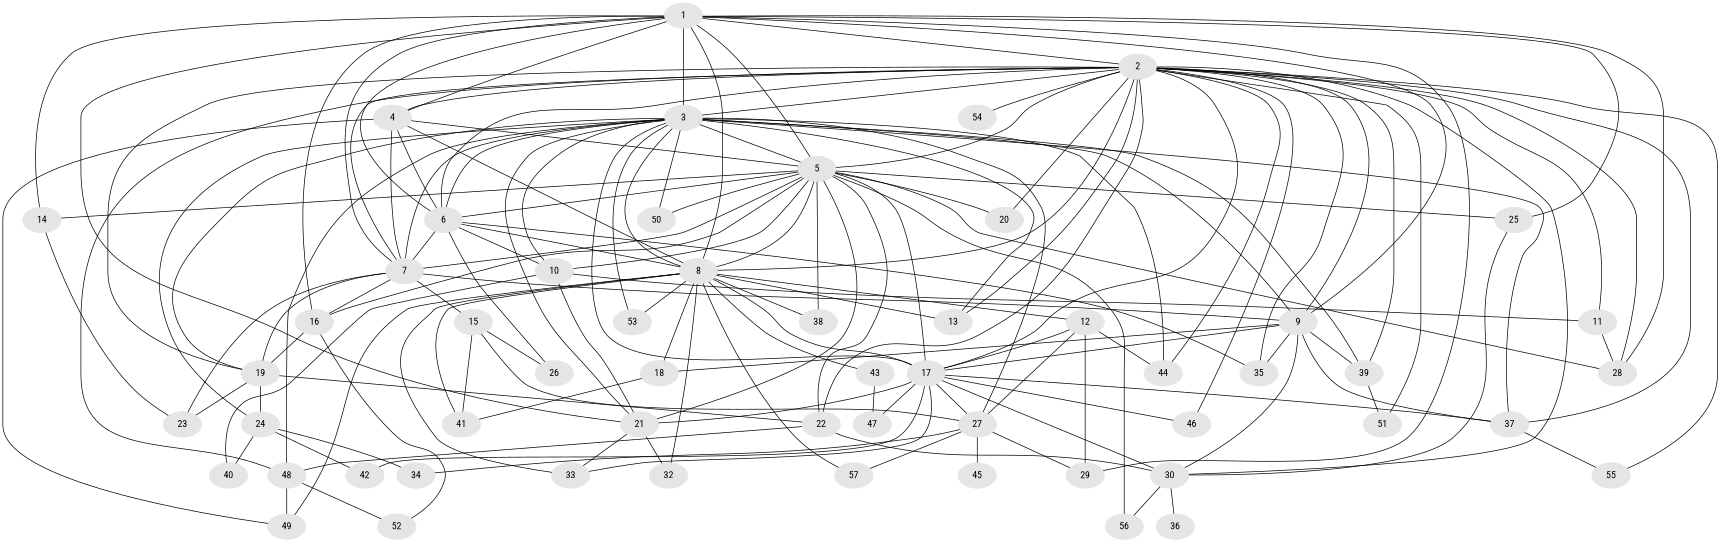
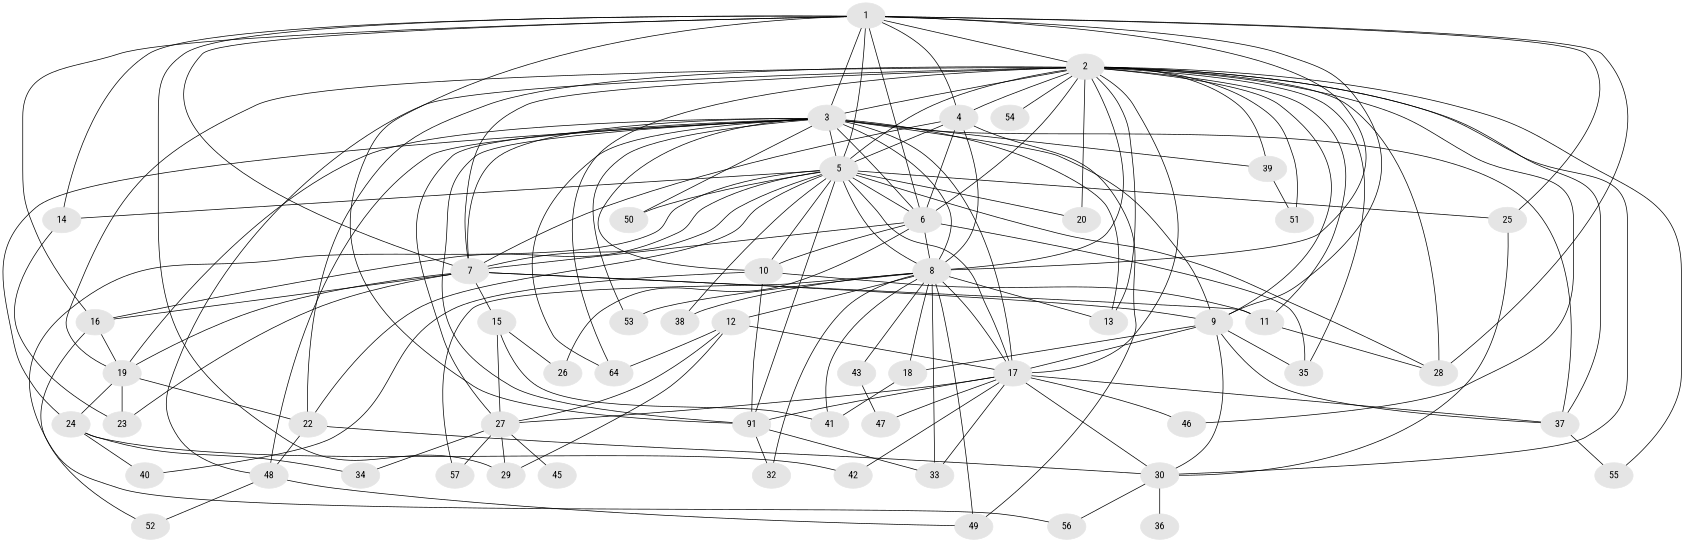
  graph {
    fontname="Roboto Condensed"
    node [color=gray90 fontname="Roboto Condensed" style=filled]
    edge [fontname="Roboto Condensed" weight=1.0]
    1
    2
    3
    4
    5
    6
    7
    8
    9
    14
    16
-   21
+   21 [label=91]
    25
    28
    29
    11
    13
    17
    19
    20
    22
    30
    35
    37
    39
-   44
+   44 [label=64]
    46
    48
    51
    54
    55
    10
    24
    27
    50
    53
    49
    38
    56
    26
    15
    23
    12
    18
    32
    33
    41
    43
    57
    52
    42
    47
    36
    40
    34
    45
    1 -- 2
    1 -- 3 [weight=3.0]
    1 -- 4 [weight=2.0]
    1 -- 5 [weight=2.0]
    1 -- 6
    1 -- 7
    1 -- 8
    1 -- 9
    1 -- 14
    1 -- 16
    1 -- 21
    1 -- 25 [weight=2.0]
    1 -- 28
    1 -- 29
    2 -- 3 [weight=3.0]
    2 -- 4
    2 -- 5 [weight=2.0]
    2 -- 6
    2 -- 7
    2 -- 8
    2 -- 9
    2 -- 28
    2 -- 11
    2 -- 13
    2 -- 17
    2 -- 19
    2 -- 20
    2 -- 22
    2 -- 30
    2 -- 35
    2 -- 37
    2 -- 39
    2 -- 44
    2 -- 46
    2 -- 48
    2 -- 51
    2 -- 54
    2 -- 55
    3 -- 5 [weight=4.0]
    3 -- 6 [weight=2.0]
    3 -- 7 [weight=2.0]
    3 -- 8 [weight=3.0]
    3 -- 9 [weight=2.0]
    3 -- 21
    3 -- 13 [weight=2.0]
    3 -- 17
    3 -- 19
    3 -- 37
    3 -- 39 [weight=2.0]
    3 -- 44
    3 -- 48
    3 -- 10 [weight=2.0]
    3 -- 24 [weight=2.0]
    3 -- 27
    3 -- 50
    3 -- 53
    4 -- 5 [weight=2.0]
    4 -- 6 [weight=2.0]
    4 -- 7
    4 -- 8
    4 -- 49
    5 -- 6 [weight=3.0]
    5 -- 7 [weight=3.0]
    5 -- 8 [weight=2.0]
    5 -- 14
    5 -- 16 [weight=2.0]
    5 -- 21 [weight=2.0]
    5 -- 25
    5 -- 28
    5 -- 17 [weight=10.0]
    5 -- 20
    5 -- 22
    5 -- 10
    5 -- 50
    5 -- 38 [weight=2.0]
    5 -- 56
    6 -- 7
    6 -- 8
    6 -- 35
    6 -- 10
    6 -- 26
    7 -- 9
    7 -- 16
+   7 -- 11 [weight=3.0]
    7 -- 19
    7 -- 15
    7 -- 23
    8 -- 13
    8 -- 17 [weight=2.0]
    8 -- 53
    8 -- 49
    8 -- 38
    8 -- 12
    8 -- 18
    8 -- 32
    8 -- 33 [weight=2.0]
    8 -- 41
    8 -- 43
    8 -- 57
    9 -- 17
    9 -- 30
    9 -- 35
    9 -- 37
-   9 -- 39
    9 -- 18
    14 -- 23
    16 -- 19
    16 -- 52
    21 -- 32
    21 -- 33
    25 -- 30
    11 -- 28
    17 -- 21
    17 -- 30 [weight=2.0]
    17 -- 37
    17 -- 46
    17 -- 27
    17 -- 33
    17 -- 42
    17 -- 47
    19 -- 22
    19 -- 24
    19 -- 23
    22 -- 30
    22 -- 48
    30 -- 56
    30 -- 36
    37 -- 55
    39 -- 51
    48 -- 49
    48 -- 52
    10 -- 21
    10 -- 11
    10 -- 40
    24 -- 42
    24 -- 40
    24 -- 34
    27 -- 29
    27 -- 57
    27 -- 34
    27 -- 45
    15 -- 27
    15 -- 26
    15 -- 41
    12 -- 29
    12 -- 17
    12 -- 44
    12 -- 27
    18 -- 41
    43 -- 47
  }
